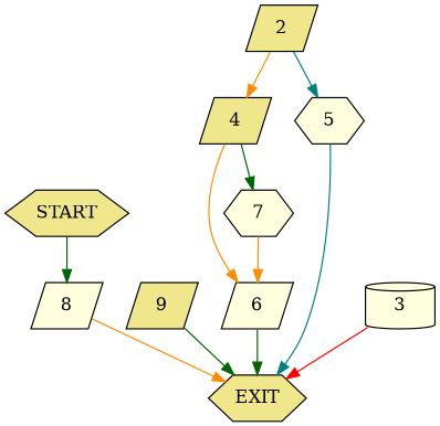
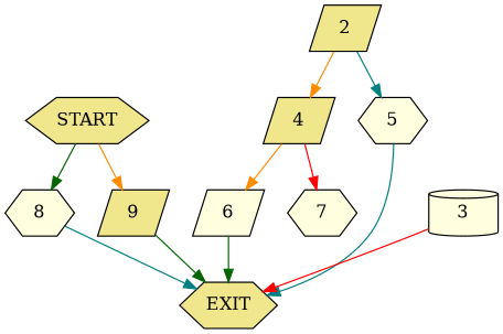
  digraph {
    node [fillcolor=khaki shape=hexagon style=filled]
    edge [color=darkorange]
    n1 [label=START]
-   8 [fillcolor=lightyellow shape=parallelogram]
+   8 [fillcolor=lightyellow]
    9 [shape=parallelogram]
    n4 [label=EXIT]
    2 [shape=parallelogram]
    4 [shape=parallelogram]
    5 [fillcolor=lightyellow]
    3 [fillcolor=lightyellow shape=cylinder]
    6 [fillcolor=lightyellow shape=parallelogram]
    7 [fillcolor=lightyellow]
    n1 -> 8 [color=darkgreen]
-   8 -> n4
+   n1 -> 9
+   8 -> n4 [color=teal]
    9 -> n4 [color=darkgreen]
    2 -> 4
    2 -> 5 [color=teal]
    4 -> 6
-   4 -> 7 [color=darkgreen]
+   4 -> 7 [color=red]
    5 -> n4 [color=teal]
    3 -> n4 [color=red]
    6 -> n4 [color=darkgreen]
-   7 -> 6
  }
